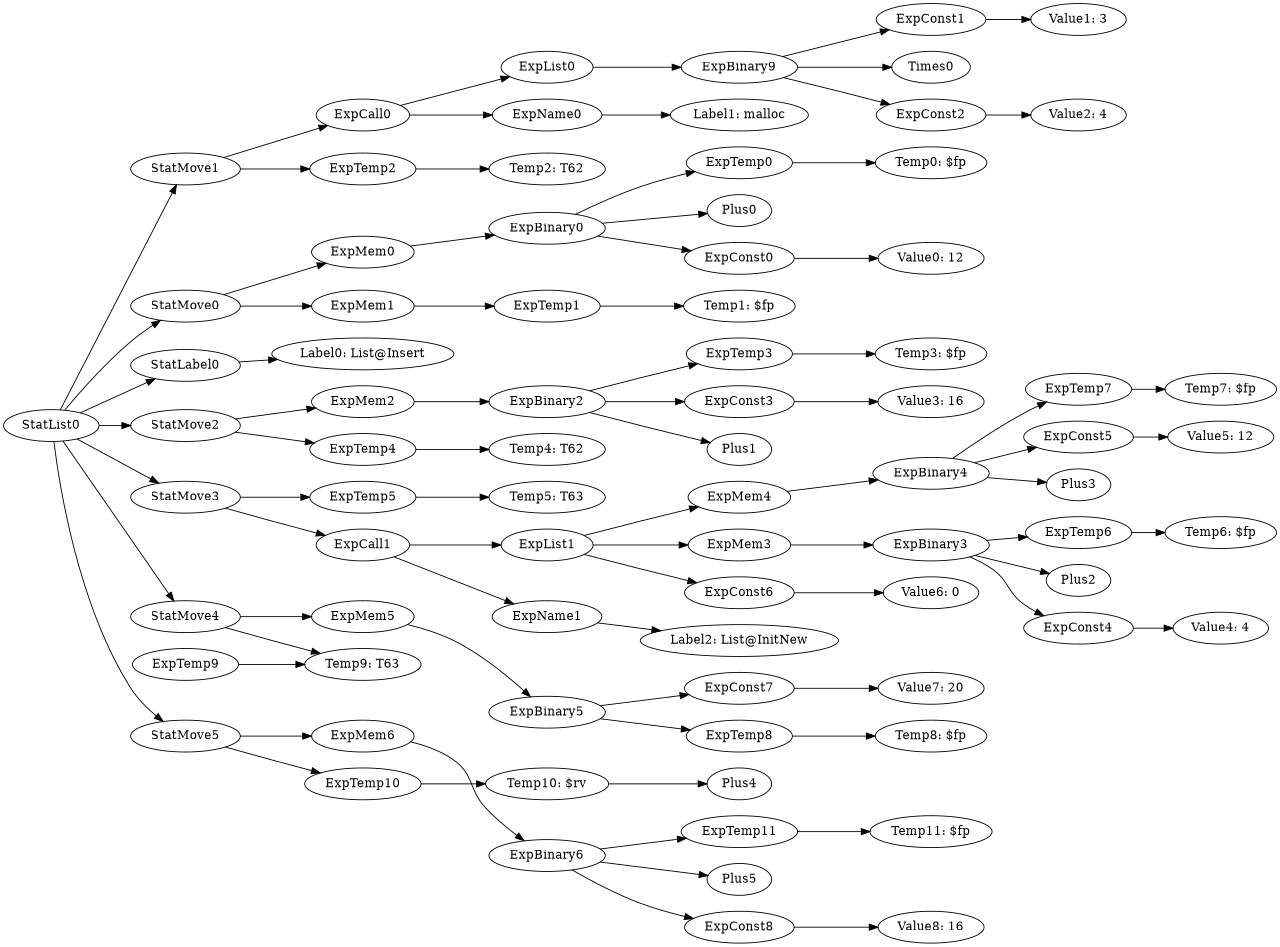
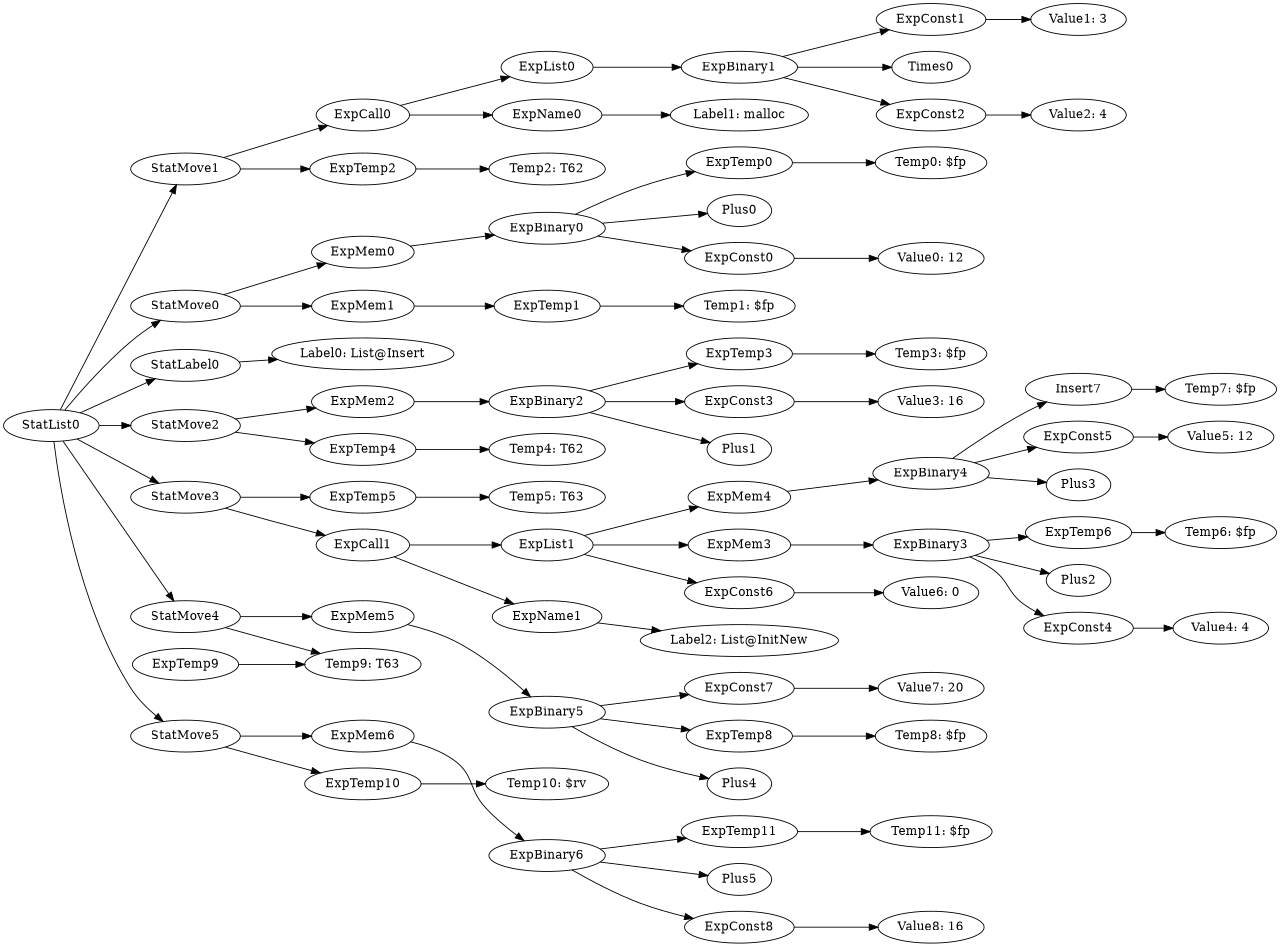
  digraph {
    ordering=out
    rankdir=LR
    ExpMem6
    ExpBinary6
    ExpTemp11
    Plus5
    ExpConst8
    "Temp11: $fp"
    "Value8: 16"
    ExpTemp3
    "Temp3: $fp"
    ExpList0
-   ExpBinary1 [label=ExpBinary9]
+   ExpBinary1
    ExpConst1
    Times0
    ExpConst2
    "Value1: 3"
    "Value2: 4"
    ExpConst3
    "Value3: 16"
    ExpConst7
    "Value7: 20"
    ExpCall0
    ExpName0
    "Label1: malloc"
    ExpMem2
    ExpBinary2
    Plus1
    StatMove1
    ExpTemp2
    "Temp2: T62"
    ExpTemp8
    "Temp8: $fp"
    ExpBinary0
    ExpTemp0
    Plus0
    ExpConst0
    "Temp0: $fp"
    "Value0: 12"
    ExpMem4
    ExpBinary4
-   ExpTemp7
+   ExpTemp7 [label=Insert7]
    ExpConst5
    Plus3
    "Temp7: $fp"
    "Value5: 12"
    StatMove0
    ExpMem0
    ExpMem1
    ExpTemp1
    "Temp1: $fp"
    StatList0
    StatLabel0
    StatMove2
    StatMove3
    StatMove4
    StatMove5
    "Label0: List@Insert"
    ExpTemp4
    ExpTemp5
    ExpCall1
    ExpMem5
    "Temp9: T63"
    ExpTemp10
    "Temp4: T62"
    "Temp5: T63"
    ExpList1
    ExpName1
    ExpBinary5
    ExpTemp9
    "Temp10: $rv"
    Plus4
    ExpMem3
    ExpConst6
    ExpBinary3
    "Value6: 0"
    ExpTemp6
    Plus2
    ExpConst4
    "Label2: List@InitNew"
    "Temp6: $fp"
    "Value4: 4"
    ExpMem6 -> ExpBinary6
    ExpBinary6 -> ExpTemp11
    ExpBinary6 -> Plus5
    ExpBinary6 -> ExpConst8
    ExpTemp11 -> "Temp11: $fp"
    ExpConst8 -> "Value8: 16"
    ExpTemp3 -> "Temp3: $fp"
    ExpList0 -> ExpBinary1
    ExpBinary1 -> ExpConst1
    ExpBinary1 -> Times0
    ExpBinary1 -> ExpConst2
    ExpConst1 -> "Value1: 3"
    ExpConst2 -> "Value2: 4"
    ExpConst3 -> "Value3: 16"
    ExpConst7 -> "Value7: 20"
    ExpCall0 -> ExpList0
    ExpCall0 -> ExpName0
    ExpName0 -> "Label1: malloc"
    ExpMem2 -> ExpBinary2
    ExpBinary2 -> ExpTemp3
    ExpBinary2 -> ExpConst3
    ExpBinary2 -> Plus1
    StatMove1 -> ExpCall0
    StatMove1 -> ExpTemp2
    ExpTemp2 -> "Temp2: T62"
    ExpTemp8 -> "Temp8: $fp"
    ExpBinary0 -> ExpTemp0
    ExpBinary0 -> Plus0
    ExpBinary0 -> ExpConst0
    ExpTemp0 -> "Temp0: $fp"
    ExpConst0 -> "Value0: 12"
    ExpMem4 -> ExpBinary4
    ExpBinary4 -> ExpTemp7
    ExpBinary4 -> ExpConst5
    ExpBinary4 -> Plus3
    ExpTemp7 -> "Temp7: $fp"
    ExpConst5 -> "Value5: 12"
    StatMove0 -> ExpMem0
    StatMove0 -> ExpMem1
    ExpMem0 -> ExpBinary0
    ExpMem1 -> ExpTemp1
    ExpTemp1 -> "Temp1: $fp"
    StatList0 -> StatMove1
    StatList0 -> StatMove0
    StatList0 -> StatLabel0
    StatList0 -> StatMove2
    StatList0 -> StatMove3
    StatList0 -> StatMove4
    StatList0 -> StatMove5
    StatLabel0 -> "Label0: List@Insert"
    StatMove2 -> ExpMem2
    StatMove2 -> ExpTemp4
    StatMove3 -> ExpTemp5
    StatMove3 -> ExpCall1
    StatMove4 -> ExpMem5
    StatMove4 -> "Temp9: T63"
    StatMove5 -> ExpMem6
    StatMove5 -> ExpTemp10
    ExpTemp4 -> "Temp4: T62"
    ExpTemp5 -> "Temp5: T63"
    ExpCall1 -> ExpList1
    ExpCall1 -> ExpName1
    ExpMem5 -> ExpBinary5
    ExpTemp10 -> "Temp10: $rv"
    ExpList1 -> ExpMem4
    ExpList1 -> ExpMem3
    ExpList1 -> ExpConst6
    ExpName1 -> "Label2: List@InitNew"
    ExpBinary5 -> ExpConst7
    ExpBinary5 -> ExpTemp8
-   "Temp10: $rv" -> Plus4
+   ExpBinary5 -> Plus4
    ExpTemp9 -> "Temp9: T63"
    ExpMem3 -> ExpBinary3
    ExpConst6 -> "Value6: 0"
    ExpBinary3 -> ExpTemp6
    ExpBinary3 -> Plus2
    ExpBinary3 -> ExpConst4
    ExpTemp6 -> "Temp6: $fp"
    ExpConst4 -> "Value4: 4"
  }
